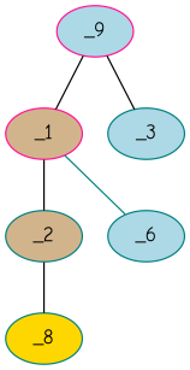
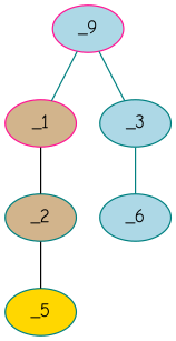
  graph {
    fontname="Comic Neue"
    node [color=teal fillcolor=lightblue fontname="Comic Neue" style=filled]
    edge [color=black fontname="Comic Neue"]
    n1 [color=deeppink label=_9 x=0.693418 y=2.42626]
    _1 [color=deeppink fillcolor=tan x=2.24 y=0.6]
    _3 [x=0.575286 y=0.923207]
    _2 [fillcolor=tan x=2.23 y=2.94]
    n5 [label=_6 x=1.2099 y=0.789367]
-   _5 [fillcolor=gold x=1.74659 y=1.31201 label=_8]
-   n1 -- _1
-   n1 -- _3
+   _5 [fillcolor=gold x=1.74659 y=1.31201]
+   n1 -- _1 [color=teal]
+   n1 -- _3 [color=teal]
    _1 -- _2
-   _1 -- n5 [color=teal]
+   _3 -- n5 [color=teal]
    _2 -- _5
  }
